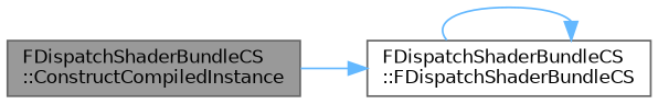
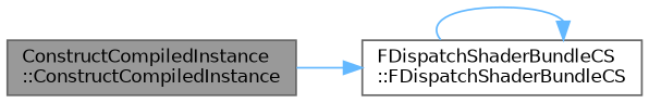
  digraph {
    rankdir=LR
    node [fontname=Helvetica fontsize=10 shape=box style=filled]
    edge [color=steelblue1 fontname=Helvetica fontsize=10 labelfontname=Helvetica labelfontsize=10 style=solid]
-   n1 [color=gray40 fillcolor=grey60 fontcolor=black height=0.2 label="FDispatchShaderBundleCS\l::ConstructCompiledInstance" width=0.4]
+   n1 [color=gray40 fillcolor=grey60 fontcolor=black height=0.2 label="ConstructCompiledInstance\l::ConstructCompiledInstance" width=0.4]
    n2 [color=grey40 fillcolor=white height=0.2 label="FDispatchShaderBundleCS\l::FDispatchShaderBundleCS" width=0.4]
    n1 -> n2
    n2 -> n2
  }
